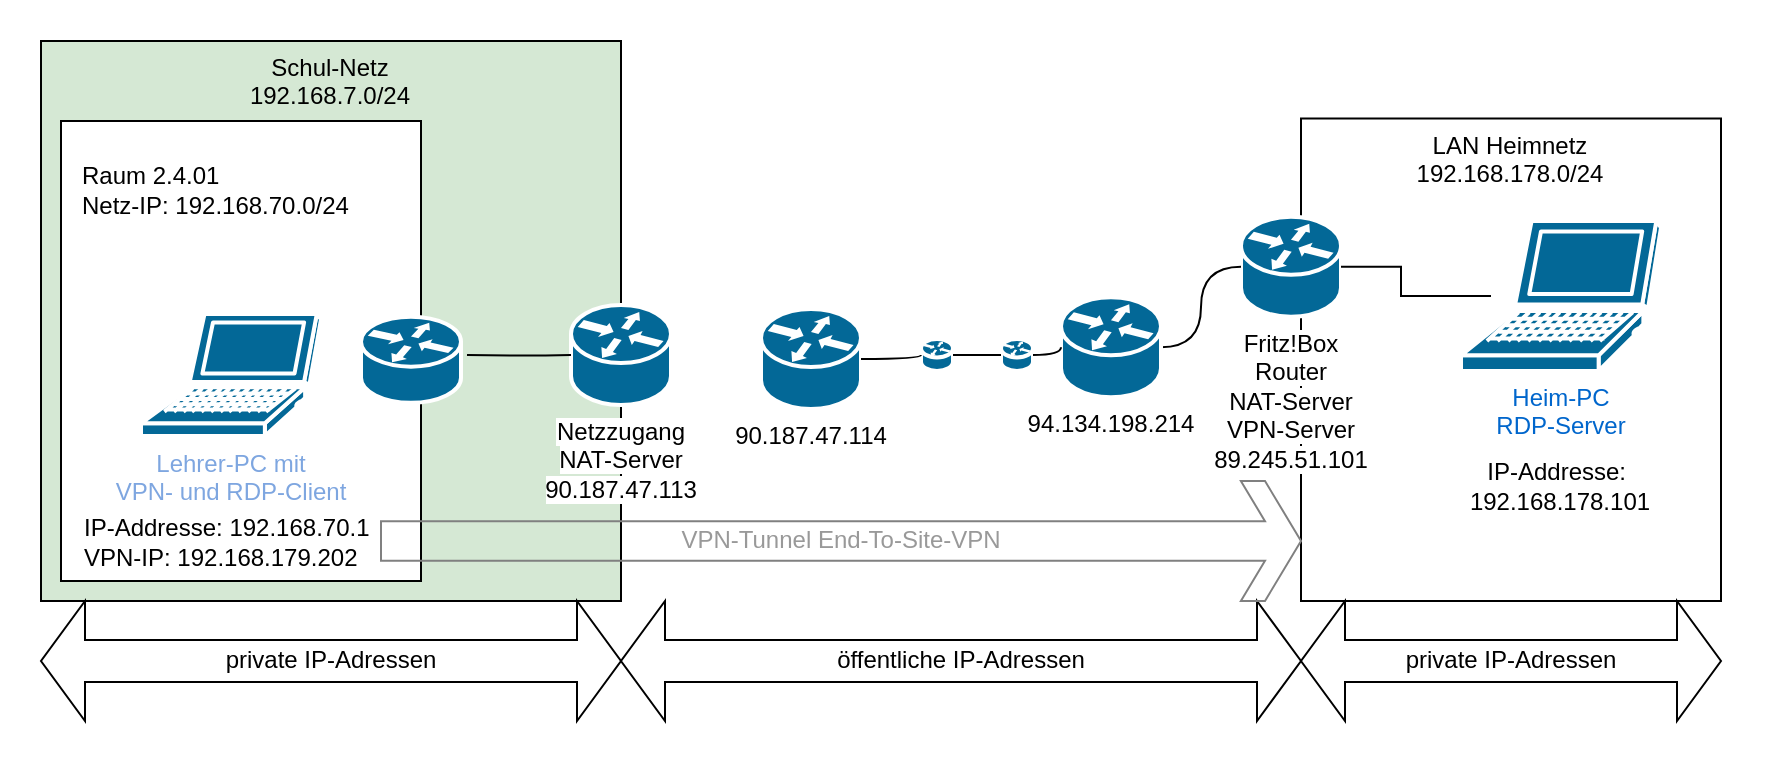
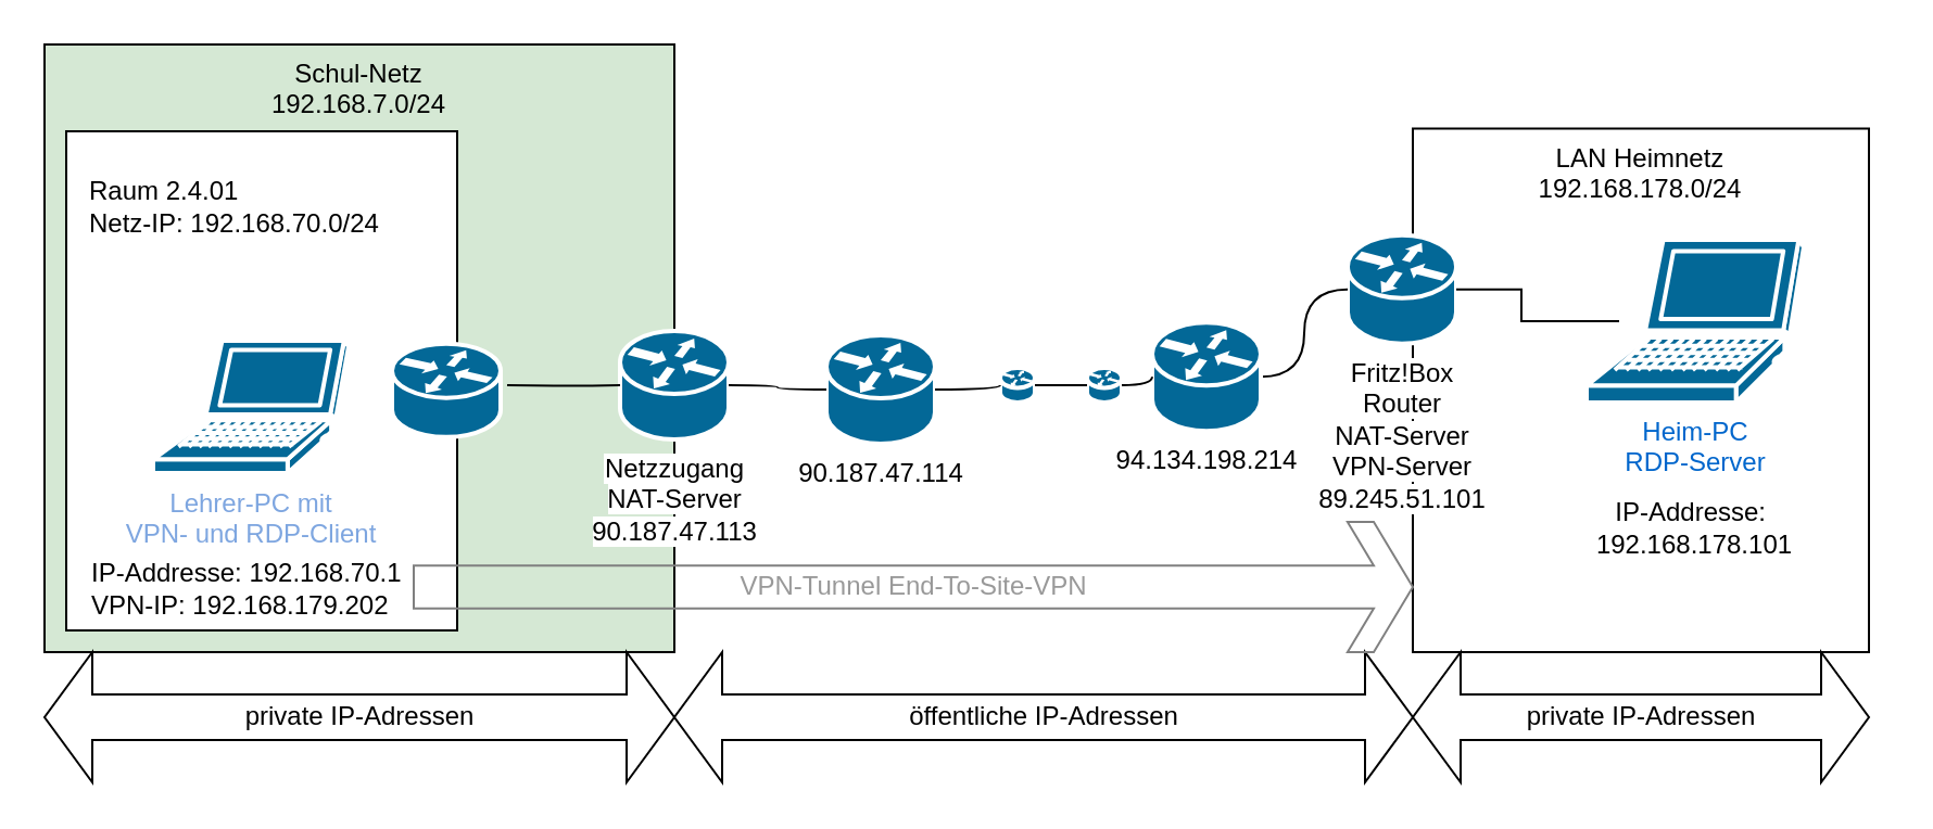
  <mxCell id="0" />
  <mxCell id="1" parent="0" />
  <mxCell id="2" value="Schul-Netz&lt;div&gt;192.168.7.0/24&lt;/div&gt;" style="rounded=0;whiteSpace=wrap;html=1;verticalAlign=top;fillColor=#d5e8d4;" parent="1" vertex="1"><mxGeometry y="20" width="290" height="280" as="geometry" x="20" /></mxCell>
  <mxCell id="3" value="" style="rounded=0;whiteSpace=wrap;html=1;" parent="1" vertex="1"><mxGeometry x="30" y="60" width="180" height="230" as="geometry" /></mxCell>
  <mxCell id="4" value="IP-Addresse: 192.168.70.1&lt;div&gt;VPN-IP: 192.168.179.202&lt;/div&gt;" style="text;html=1;align=left;verticalAlign=middle;whiteSpace=wrap;rounded=0;" parent="1" vertex="1"><mxGeometry x="40" y="258.75" width="160" height="25" as="geometry" /></mxCell>
  <mxCell id="5" value="Raum 2.4.01&lt;div&gt;Netz-IP: 192.168.70.0/24&lt;/div&gt;" style="text;html=1;align=left;verticalAlign=middle;whiteSpace=wrap;rounded=0;" parent="1" vertex="1"><mxGeometry x="38.5" y="75" width="160" height="40" as="geometry" /></mxCell>
  <mxCell id="6" value="LAN Heimnetz&lt;div&gt;192.168.178.0/24&lt;/div&gt;" style="rounded=0;whiteSpace=wrap;html=1;verticalAlign=top;" parent="1" vertex="1"><mxGeometry x="650" y="58.75" width="210" height="241.25" as="geometry" /></mxCell>
  <mxCell id="7" value="Heim-PC&lt;div&gt;RDP-Server&lt;/div&gt;" style="fontColor=#0066CC;verticalAlign=top;verticalLabelPosition=bottom;labelPosition=center;align=center;html=1;outlineConnect=0;fillColor=#036897;strokeColor=#ffffff;gradientColor=none;gradientDirection=north;strokeWidth=2;shape=mxgraph.cisco.computers_and_peripherals.laptop;sketch=0;pointerEvents=1;dashed=0;" parent="1" vertex="1"><mxGeometry x="730" y="110" width="100" height="75" as="geometry" /></mxCell>
  <mxCell id="8" value="IP-Addresse:&amp;nbsp;&lt;div&gt;192.168.178.101&lt;/div&gt;" style="text;html=1;align=center;verticalAlign=middle;whiteSpace=wrap;rounded=0;" parent="1" vertex="1"><mxGeometry x="692.87" y="230" width="174.25" height="25" as="geometry" /></mxCell>
  <mxCell id="9" value="&lt;span style=&quot;background-color: rgb(255, 255, 255);&quot;&gt;Fritz!Box&lt;/span&gt;&lt;div&gt;&lt;span style=&quot;background-color: rgb(255, 255, 255);&quot;&gt;Router&lt;/span&gt;&lt;/div&gt;&lt;div&gt;&lt;span style=&quot;background-color: rgb(255, 255, 255);&quot;&gt;NAT-Server&lt;br&gt;&lt;/span&gt;&lt;div&gt;&lt;span style=&quot;background-color: rgb(255, 255, 255);&quot;&gt;VPN-Server&lt;/span&gt;&lt;/div&gt;&lt;/div&gt;&lt;div&gt;&lt;span style=&quot;background-color: rgb(255, 255, 255);&quot;&gt;89.245.51.101&lt;/span&gt;&lt;/div&gt;" style="sketch=0;verticalLabelPosition=bottom;html=1;verticalAlign=top;aspect=fixed;align=center;pointerEvents=1;shape=mxgraph.cisco.routers.router;prIcon=router;fillColor=#036897;strokeColor=#ffffff;labelPosition=center;dashed=0;strokeWidth=2;outlineConnect=0;" parent="1" vertex="1"><mxGeometry x="620" y="107.88" width="50" height="50" as="geometry" /></mxCell>
  <mxCell id="10" style="edgeStyle=orthogonalEdgeStyle;rounded=0;orthogonalLoop=1;jettySize=auto;html=1;exitX=0.15;exitY=0.5;exitDx=0;exitDy=0;exitPerimeter=0;entryX=1;entryY=0.5;entryDx=0;entryDy=0;entryPerimeter=0;endArrow=none;endFill=0;" parent="1" source="7" target="9" edge="1"><mxGeometry relative="1" as="geometry" /></mxCell>
  <mxCell id="11" value="&lt;span style=&quot;background-color: rgb(255, 255, 255);&quot;&gt;Netzzugang&lt;/span&gt;&lt;div&gt;&lt;span style=&quot;background-color: rgb(255, 255, 255);&quot;&gt;NAT-Server&lt;/span&gt;&lt;/div&gt;&lt;div&gt;&lt;span style=&quot;background-color: rgb(255, 255, 255);&quot;&gt;90.187.47.113&lt;/span&gt;&lt;/div&gt;" style="sketch=0;verticalLabelPosition=bottom;html=1;verticalAlign=top;aspect=fixed;align=center;pointerEvents=1;shape=mxgraph.cisco.routers.router;prIcon=router;fillColor=#036897;strokeColor=#ffffff;dashed=0;strokeWidth=2;outlineConnect=0;" parent="1" vertex="1"><mxGeometry x="285" y="152" width="50" height="50" as="geometry" /></mxCell>
  <mxCell id="12" style="edgeStyle=orthogonalEdgeStyle;rounded=0;orthogonalLoop=1;jettySize=auto;html=1;exitX=1;exitY=0.5;exitDx=0;exitDy=0;exitPerimeter=0;endArrow=none;endFill=0;curved=1;" parent="1" source="13" target="9" edge="1"><mxGeometry relative="1" as="geometry" /></mxCell>
  <mxCell id="13" value="94.134.198.214" style="sketch=0;verticalLabelPosition=bottom;html=1;verticalAlign=top;aspect=fixed;align=center;pointerEvents=1;shape=mxgraph.cisco.routers.router;prIcon=router;fillColor=#036897;strokeColor=#ffffff;dashed=0;strokeWidth=2;outlineConnect=0;" parent="1" vertex="1"><mxGeometry x="530" y="148.13" width="50" height="50" as="geometry" /></mxCell>
  <mxCell id="14" value="" style="sketch=0;verticalLabelPosition=bottom;html=1;verticalAlign=top;aspect=fixed;align=center;pointerEvents=1;shape=mxgraph.cisco.routers.router;prIcon=router;fillColor=#036897;strokeColor=#ffffff;dashed=0;strokeWidth=2;outlineConnect=0;" parent="1" vertex="1"><mxGeometry x="460" y="169" width="16" height="16" as="geometry" /></mxCell>
  <mxCell id="15" value="" style="sketch=0;verticalLabelPosition=bottom;html=1;verticalAlign=top;aspect=fixed;align=center;pointerEvents=1;shape=mxgraph.cisco.routers.router;prIcon=router;fillColor=#036897;strokeColor=#ffffff;dashed=0;strokeWidth=2;outlineConnect=0;" parent="1" vertex="1"><mxGeometry x="500" y="169" width="16" height="16" as="geometry" /></mxCell>
  <mxCell id="16" value="&lt;div&gt;&lt;span style=&quot;background-color: rgb(255, 255, 255);&quot;&gt;90.187.47.114&lt;/span&gt;&lt;/div&gt;" style="sketch=0;verticalLabelPosition=bottom;html=1;verticalAlign=top;aspect=fixed;align=center;pointerEvents=1;shape=mxgraph.cisco.routers.router;prIcon=router;fillColor=#036897;strokeColor=#ffffff;dashed=0;strokeWidth=2;outlineConnect=0;" parent="1" vertex="1"><mxGeometry x="380" y="154" width="50" height="50" as="geometry" /></mxCell>
  <mxCell id="17" value="private IP-Adressen" style="html=1;shadow=0;dashed=0;align=center;verticalAlign=middle;shape=mxgraph.arrows2.twoWayArrow;dy=0.65;dx=22;" parent="1" vertex="1"><mxGeometry y="300" width="290" height="60" as="geometry" x="20" /></mxCell>
  <mxCell id="18" value="private IP-Adressen" style="html=1;shadow=0;dashed=0;align=center;verticalAlign=middle;shape=mxgraph.arrows2.twoWayArrow;dy=0.65;dx=22;" parent="1" vertex="1"><mxGeometry x="650" y="300" width="210" height="60" as="geometry" /></mxCell>
  <mxCell id="19" value="öffentliche IP-Adressen" style="html=1;shadow=0;dashed=0;align=center;verticalAlign=middle;shape=mxgraph.arrows2.twoWayArrow;dy=0.65;dx=22;" parent="1" vertex="1"><mxGeometry x="310" y="300" width="340" height="60" as="geometry" /></mxCell>
  <mxCell id="20" style="edgeStyle=orthogonalEdgeStyle;rounded=0;orthogonalLoop=1;jettySize=auto;html=1;exitX=1;exitY=0.5;exitDx=0;exitDy=0;exitPerimeter=0;entryX=0;entryY=0.5;entryDx=0;entryDy=0;entryPerimeter=0;endArrow=none;endFill=0;curved=1;" parent="1" target="11" edge="1"><mxGeometry relative="1" as="geometry"><mxPoint x="233" y="177" as="sourcePoint" /></mxGeometry></mxCell>
+ <mxCell id="21" style="edgeStyle=orthogonalEdgeStyle;rounded=0;orthogonalLoop=1;jettySize=auto;html=1;exitX=1;exitY=0.5;exitDx=0;exitDy=0;exitPerimeter=0;entryX=0;entryY=0.5;entryDx=0;entryDy=0;entryPerimeter=0;endArrow=none;endFill=0;curved=1;" parent="1" source="11" target="16" edge="1"><mxGeometry relative="1" as="geometry" /></mxCell>
  <mxCell id="22" style="edgeStyle=orthogonalEdgeStyle;rounded=0;orthogonalLoop=1;jettySize=auto;html=1;exitX=1;exitY=0.5;exitDx=0;exitDy=0;exitPerimeter=0;entryX=0;entryY=0.5;entryDx=0;entryDy=0;entryPerimeter=0;endArrow=none;endFill=0;curved=1;" parent="1" source="16" target="14" edge="1"><mxGeometry relative="1" as="geometry" /></mxCell>
  <mxCell id="23" style="edgeStyle=orthogonalEdgeStyle;rounded=0;orthogonalLoop=1;jettySize=auto;html=1;exitX=1;exitY=0.5;exitDx=0;exitDy=0;exitPerimeter=0;entryX=0;entryY=0.5;entryDx=0;entryDy=0;entryPerimeter=0;endArrow=none;endFill=0;curved=1;" parent="1" source="14" target="15" edge="1"><mxGeometry relative="1" as="geometry" /></mxCell>
  <mxCell id="24" style="edgeStyle=orthogonalEdgeStyle;rounded=0;orthogonalLoop=1;jettySize=auto;html=1;exitX=1;exitY=0.5;exitDx=0;exitDy=0;exitPerimeter=0;entryX=0;entryY=0.5;entryDx=0;entryDy=0;entryPerimeter=0;endArrow=none;endFill=0;curved=1;" parent="1" source="15" target="13" edge="1"><mxGeometry relative="1" as="geometry" /></mxCell>
  <mxCell id="25" value="VPN-Tunnel End-To-Site-VPN" style="html=1;shadow=0;dashed=0;align=center;verticalAlign=middle;shape=mxgraph.arrows2.sharpArrow;dy1=0.67;dx1=18;dx2=18;notch=0;fillColor=none;strokeColor=#808080;fontColor=#999999;" parent="1" vertex="1"><mxGeometry x="190" y="240" width="460" height="60" as="geometry" /></mxCell>
  <mxCell id="26" value="Lehrer-PC mit &lt;br&gt;VPN- und RDP-Client" style="shape=mxgraph.cisco.computers_and_peripherals.laptop;sketch=0;html=1;pointerEvents=1;dashed=0;fillColor=#036897;strokeColor=#ffffff;strokeWidth=2;verticalLabelPosition=bottom;verticalAlign=top;align=center;outlineConnect=0;fontColor=#7EA6E0;" vertex="1" parent="1"><mxGeometry x="70" y="156.5" width="90" height="61" as="geometry" /></mxCell>
  <mxCell id="27" value="" style="shape=mxgraph.cisco.routers.router;sketch=0;html=1;pointerEvents=1;dashed=0;fillColor=#036897;strokeColor=#ffffff;strokeWidth=2;verticalLabelPosition=bottom;verticalAlign=top;align=center;outlineConnect=0;" vertex="1" parent="1"><mxGeometry x="180" y="157.88" width="50" height="43" as="geometry" /></mxCell>
